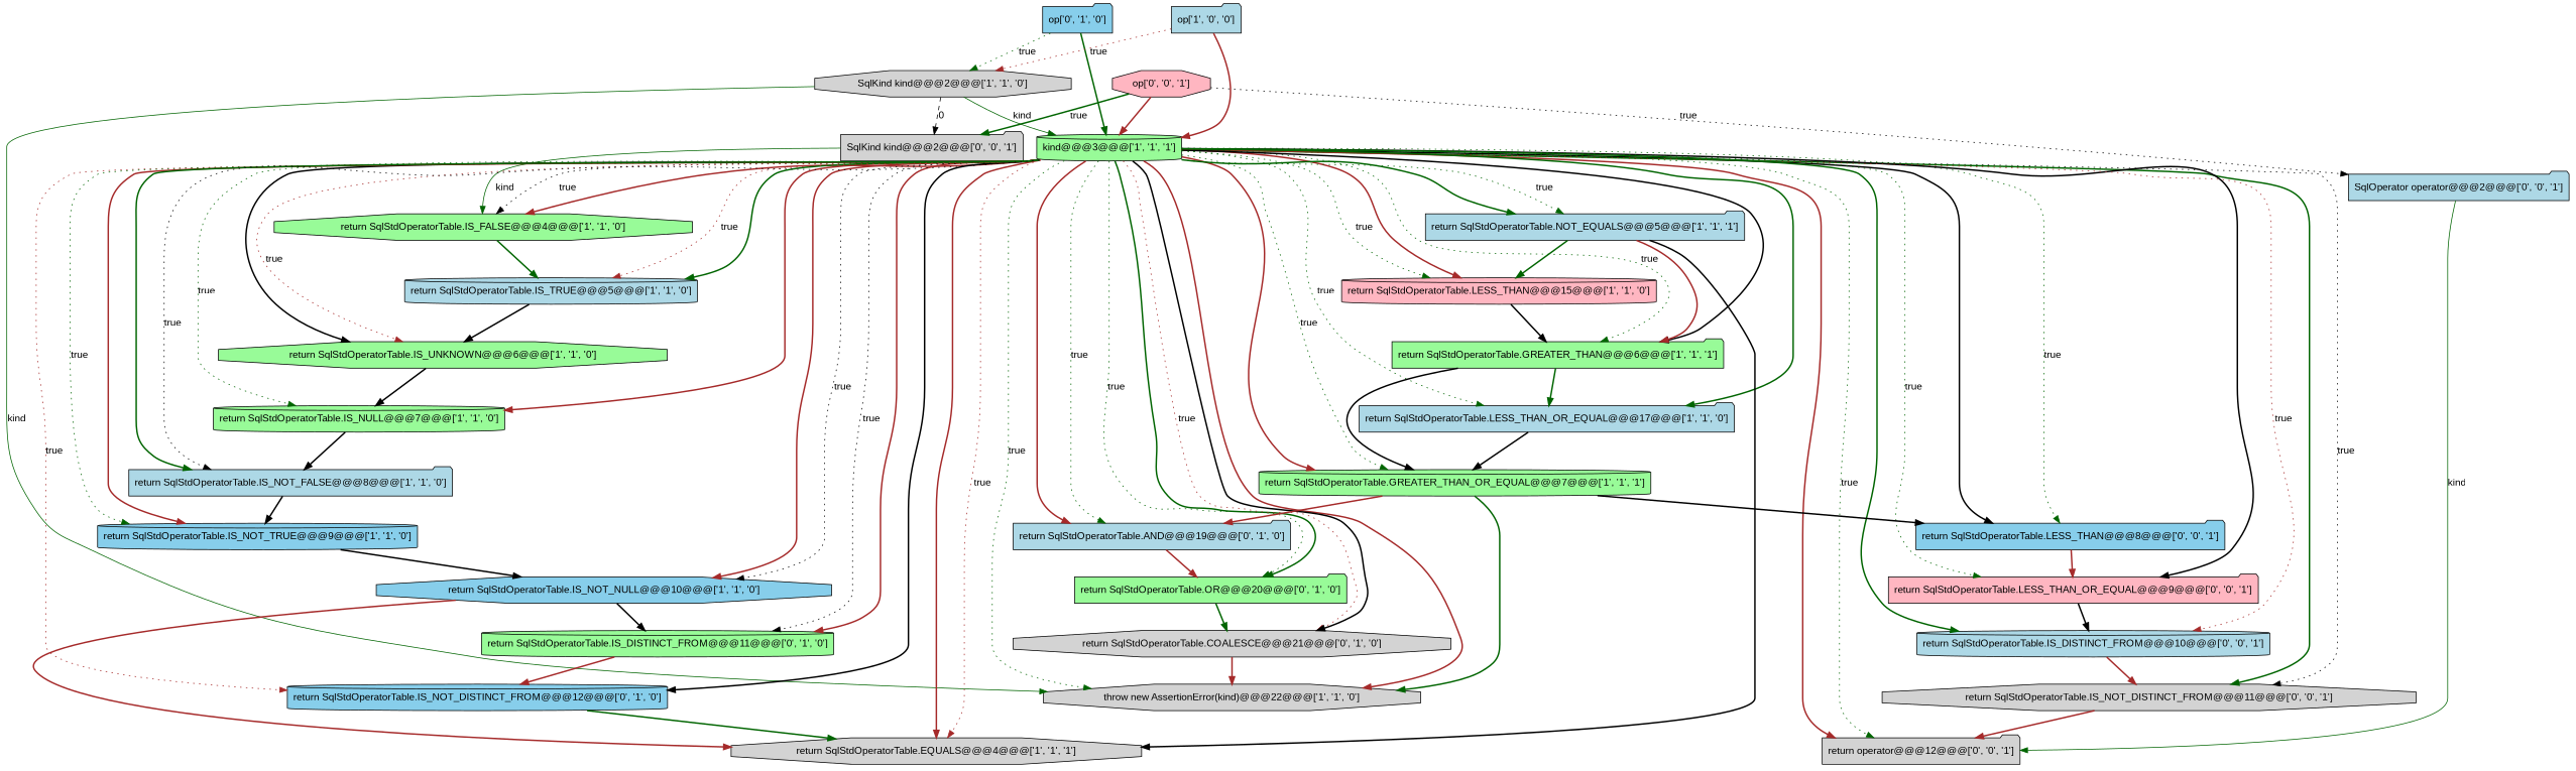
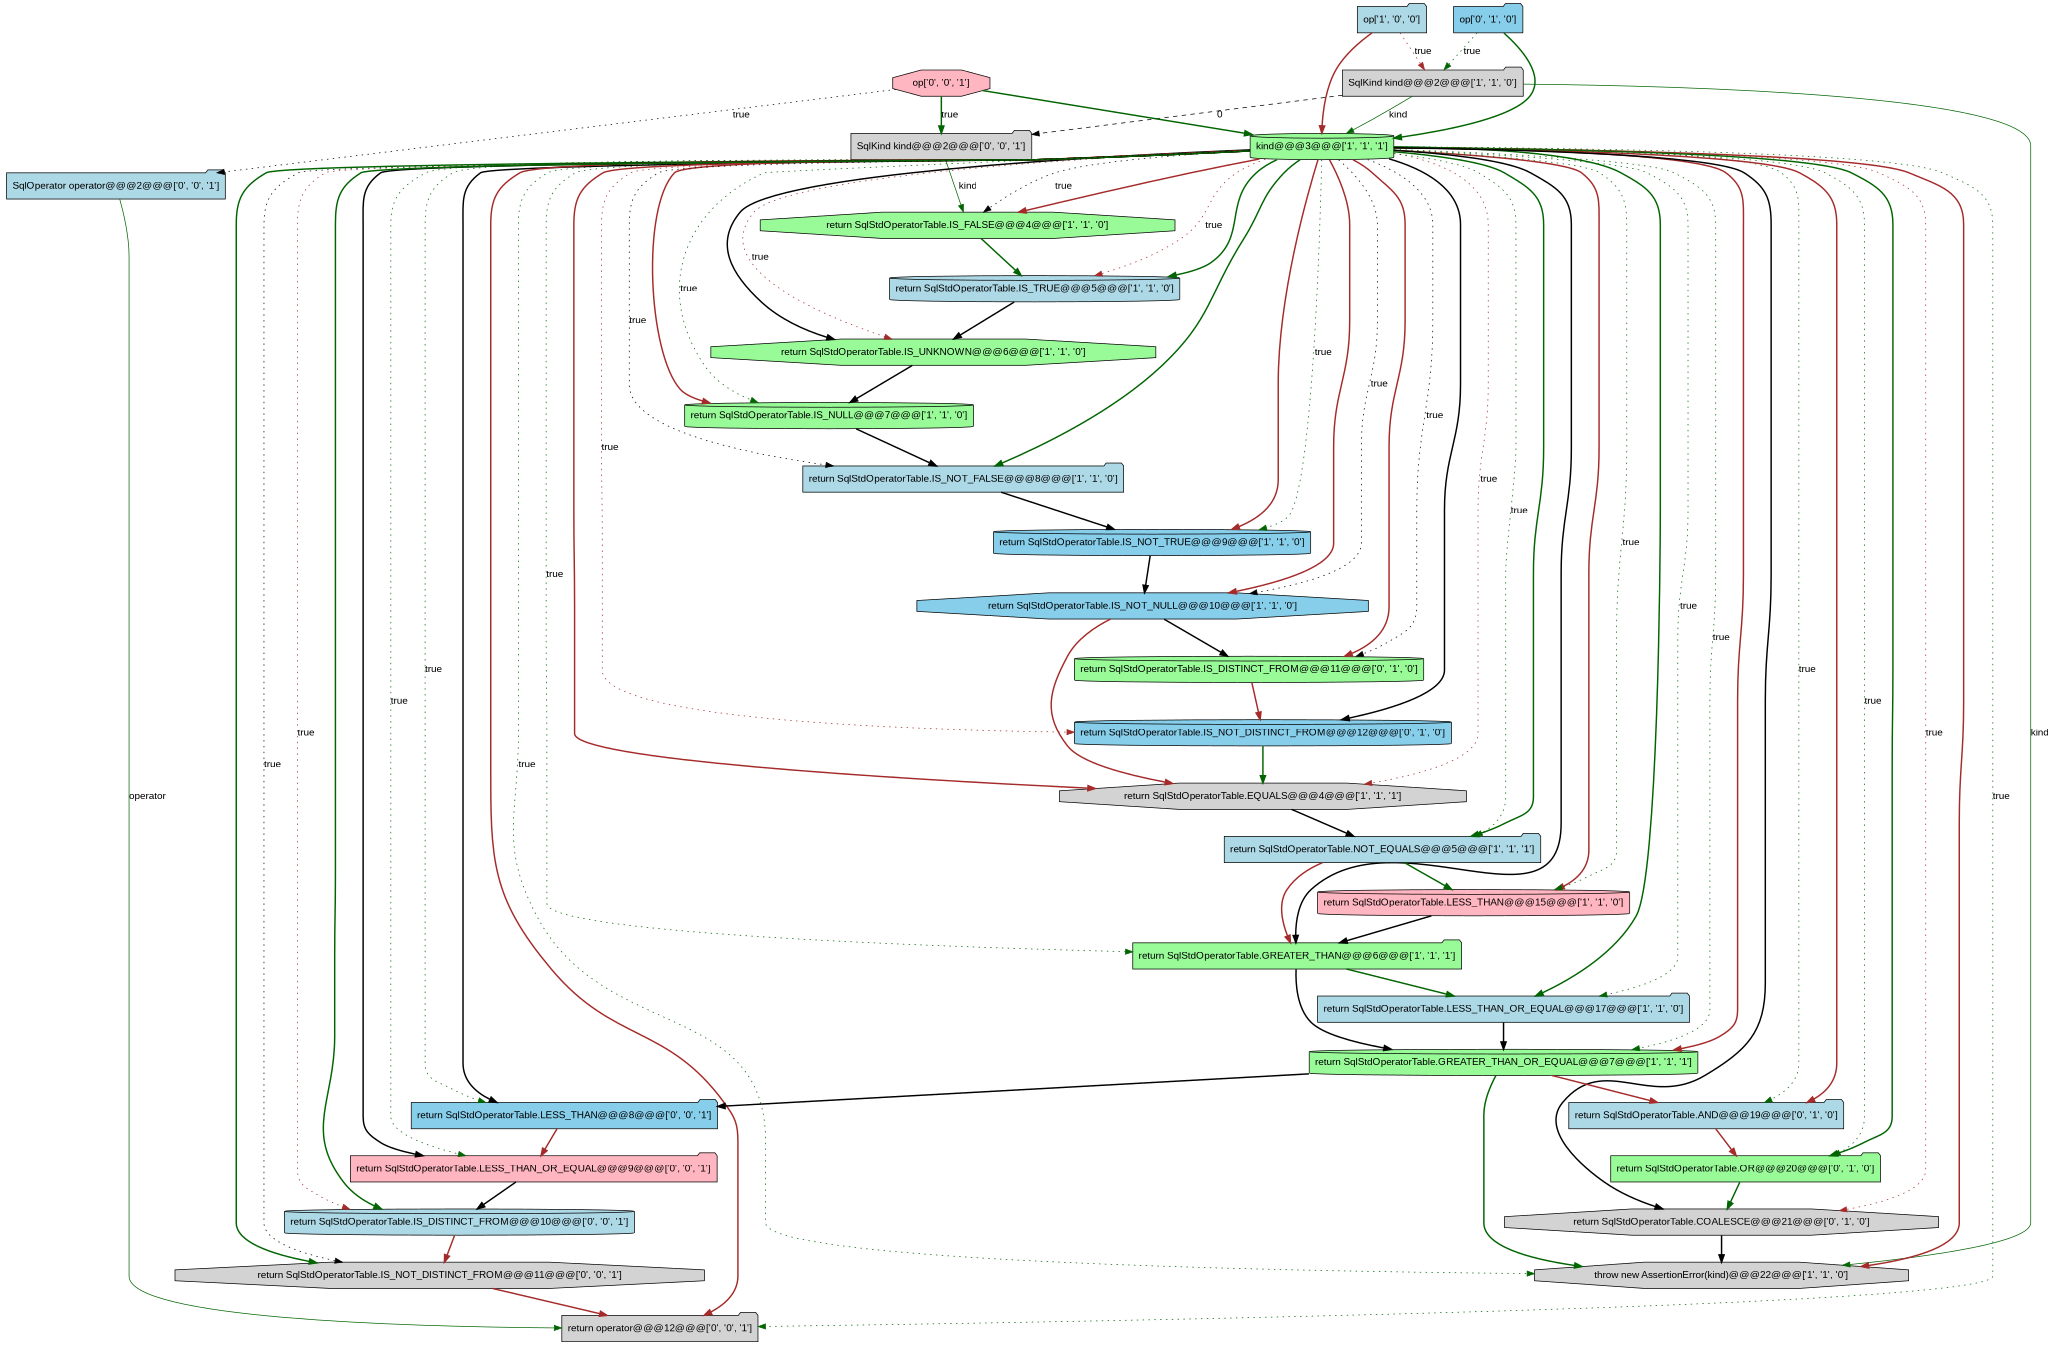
  digraph {
    fontname="Liberation Sans"
    node [fillcolor=palegreen fontname="Liberation Sans" shape=folder style=filled]
    edge [color=darkgreen fontname="Liberation Sans" style=bold]
-   n1 [fillcolor=lightgrey label="SqlKind kind@@@2@@@['1', '1', '0']" shape=octagon]
+   n1 [fillcolor=lightgrey label="SqlKind kind@@@2@@@['1', '1', '0']"]
    n2 [fillcolor=lightgrey label="throw new AssertionError(kind)@@@22@@@['1', '1', '0']" shape=octagon]
    n3 [fillcolor=lightgrey label="SqlKind kind@@@2@@@['0', '0', '1']"]
    n4 [label="kind@@@3@@@['1', '1', '1']" shape=cylinder]
    n5 [label="return SqlStdOperatorTable.IS_FALSE@@@4@@@['1', '1', '0']" shape=octagon]
    n6 [label="return SqlStdOperatorTable.IS_DISTINCT_FROM@@@11@@@['0', '1', '0']" shape=cylinder]
    n7 [fillcolor=skyblue label="return SqlStdOperatorTable.IS_NOT_DISTINCT_FROM@@@12@@@['0', '1', '0']" shape=cylinder]
    n8 [label="return SqlStdOperatorTable.GREATER_THAN_OR_EQUAL@@@7@@@['1', '1', '1']" shape=cylinder]
    n9 [fillcolor=lightblue label="return SqlStdOperatorTable.AND@@@19@@@['0', '1', '0']"]
    n10 [fillcolor=skyblue label="return SqlStdOperatorTable.LESS_THAN@@@8@@@['0', '0', '1']"]
    n11 [label="return SqlStdOperatorTable.IS_UNKNOWN@@@6@@@['1', '1', '0']" shape=octagon]
    n12 [label="return SqlStdOperatorTable.IS_NULL@@@7@@@['1', '1', '0']" shape=cylinder]
    n13 [fillcolor=lightgrey label="return SqlStdOperatorTable.EQUALS@@@4@@@['1', '1', '1']" shape=octagon]
    n14 [fillcolor=lightgrey label="return SqlStdOperatorTable.IS_NOT_DISTINCT_FROM@@@11@@@['0', '0', '1']" shape=octagon]
    n15 [fillcolor=lightgrey label="return operator@@@12@@@['0', '0', '1']"]
    n16 [fillcolor=lightpink label="return SqlStdOperatorTable.LESS_THAN_OR_EQUAL@@@9@@@['0', '0', '1']"]
    n17 [fillcolor=lightblue label="return SqlStdOperatorTable.IS_DISTINCT_FROM@@@10@@@['0', '0', '1']" shape=cylinder]
    n18 [label="return SqlStdOperatorTable.OR@@@20@@@['0', '1', '0']"]
    n19 [fillcolor=skyblue label="return SqlStdOperatorTable.IS_NOT_TRUE@@@9@@@['1', '1', '0']" shape=cylinder]
    n20 [fillcolor=skyblue label="return SqlStdOperatorTable.IS_NOT_NULL@@@10@@@['1', '1', '0']" shape=octagon]
    n21 [fillcolor=lightpink label="return SqlStdOperatorTable.LESS_THAN@@@15@@@['1', '1', '0']" shape=cylinder]
    n22 [label="return SqlStdOperatorTable.GREATER_THAN@@@6@@@['1', '1', '1']"]
    n23 [fillcolor=lightblue label="return SqlStdOperatorTable.LESS_THAN_OR_EQUAL@@@17@@@['1', '1', '0']"]
    n24 [fillcolor=lightblue label="return SqlStdOperatorTable.NOT_EQUALS@@@5@@@['1', '1', '1']"]
    n25 [fillcolor=lightblue label="return SqlStdOperatorTable.IS_TRUE@@@5@@@['1', '1', '0']" shape=cylinder]
    n26 [fillcolor=lightblue label="return SqlStdOperatorTable.IS_NOT_FALSE@@@8@@@['1', '1', '0']"]
    n27 [fillcolor=lightgrey label="return SqlStdOperatorTable.COALESCE@@@21@@@['0', '1', '0']" shape=octagon]
    n28 [fillcolor=lightpink label="op['0', '0', '1']" shape=octagon]
    n29 [fillcolor=lightblue label="SqlOperator operator@@@2@@@['0', '0', '1']"]
    n30 [fillcolor=skyblue label="op['0', '1', '0']"]
    n31 [fillcolor=lightblue label="op['1', '0', '0']"]
    n1 -> n2 [label=kind style=solid]
    n1 -> n3 [color=black label=0 style=dashed]
    n1 -> n4 [label=kind style=solid]
    n3 -> n5 [label=kind style=solid]
    n4 -> n2 [color=brown]
    n4 -> n2 [label=true style=dotted]
    n4 -> n5 [color=brown]
    n4 -> n5 [color=black label=true style=dotted]
    n4 -> n6 [color=brown]
    n4 -> n6 [color=black label=true style=dotted]
    n4 -> n7 [color=black]
    n4 -> n7 [color=brown label=true style=dotted]
    n4 -> n8 [color=brown]
    n4 -> n8 [label=true style=dotted]
    n4 -> n9 [label=true style=dotted]
    n4 -> n9 [color=brown]
    n4 -> n10 [label=true style=dotted]
    n4 -> n10 [color=black]
    n4 -> n11 [color=brown label=true style=dotted]
    n4 -> n11 [color=black]
    n4 -> n12 [color=brown]
    n4 -> n12 [label=true style=dotted]
    n4 -> n13 [color=brown label=true style=dotted]
    n4 -> n13 [color=brown]
    n4 -> n14 [color=black label=true style=dotted]
    n4 -> n14
    n4 -> n15 [color=brown]
    n4 -> n15 [label=true style=dotted]
    n4 -> n16 [color=black]
    n4 -> n16 [label=true style=dotted]
    n4 -> n17 [color=brown label=true style=dotted]
    n4 -> n17
    n4 -> n18 [label=true style=dotted]
    n4 -> n18
    n4 -> n19 [label=true style=dotted]
    n4 -> n19 [color=brown]
    n4 -> n20 [color=brown]
    n4 -> n20 [color=black label=true style=dotted]
    n4 -> n21 [color=brown]
    n4 -> n21 [label=true style=dotted]
    n4 -> n22 [label=true style=dotted]
    n4 -> n22 [color=black]
    n4 -> n23
    n4 -> n23 [label=true style=dotted]
    n4 -> n24 [label=true style=dotted]
    n4 -> n24
    n4 -> n25
    n4 -> n25 [color=brown label=true style=dotted]
    n4 -> n26
    n4 -> n26 [color=black label=true style=dotted]
    n4 -> n27 [color=brown label=true style=dotted]
    n4 -> n27 [color=black]
    n5 -> n25
    n6 -> n7 [color=brown]
    n7 -> n13
    n8 -> n2
    n8 -> n9 [color=brown]
    n8 -> n10 [color=black]
    n9 -> n18 [color=brown]
    n10 -> n16 [color=brown]
    n11 -> n12 [color=black]
    n12 -> n26 [color=black]
-   n24 -> n13 [color=black]
+   n13 -> n24 [color=black]
    n14 -> n15 [color=brown]
    n16 -> n17 [color=black]
    n17 -> n14 [color=brown]
    n18 -> n27
    n19 -> n20 [color=black]
    n20 -> n6 [color=black]
    n20 -> n13 [color=brown]
    n21 -> n22 [color=black]
    n22 -> n8 [color=black]
    n22 -> n23
    n23 -> n8 [color=black]
    n24 -> n21
    n24 -> n22 [color=brown]
    n25 -> n11 [color=black]
    n26 -> n19 [color=black]
-   n27 -> n2 [color=brown]
+   n27 -> n2 [color=black]
    n28 -> n3 [label=true]
-   n28 -> n4 [color=brown]
+   n28 -> n4
    n28 -> n29 [color=black label=true style=dotted]
-   n29 -> n15 [label=kind style=solid]
+   n29 -> n15 [label=operator style=solid]
    n30 -> n1 [label=true style=dotted]
    n30 -> n4
    n31 -> n1 [color=brown label=true style=dotted]
    n31 -> n4 [color=brown]
  }
